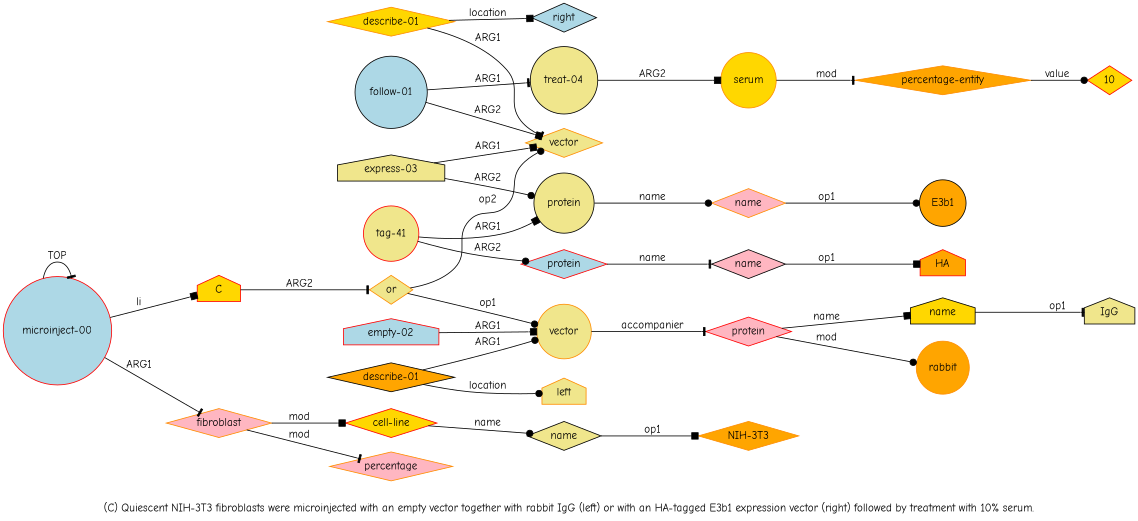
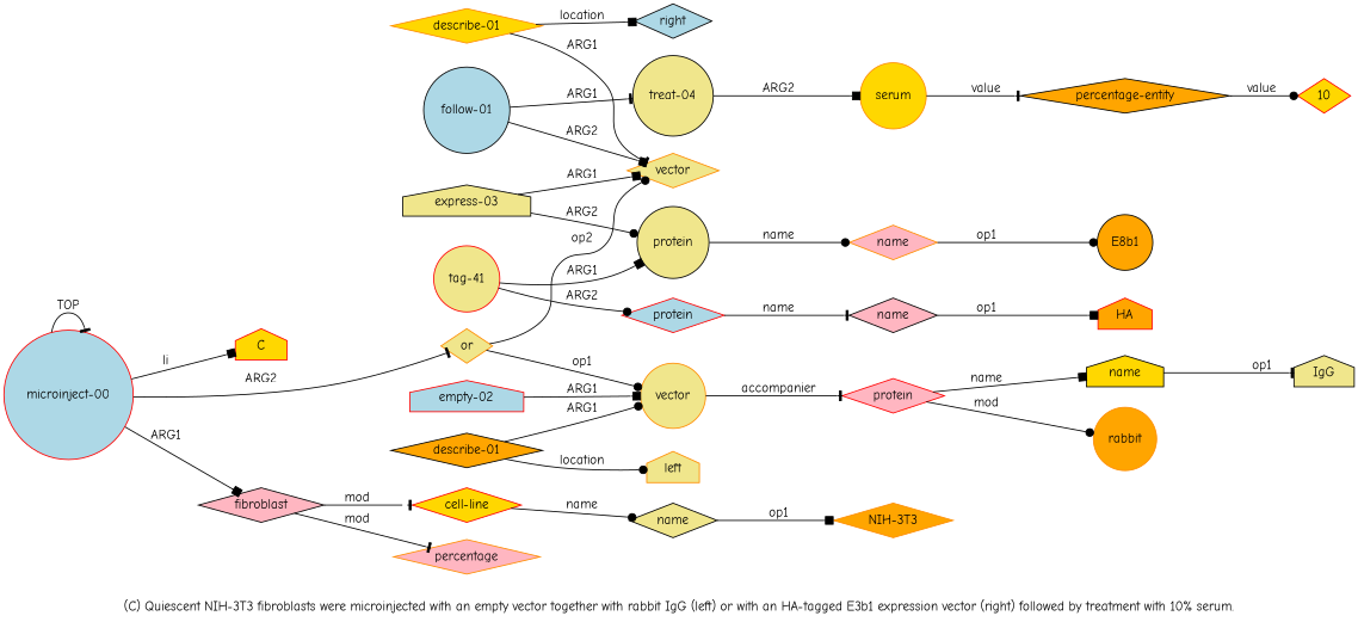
  digraph {
    fontname="Comic Neue"
    label="(C) Quiescent NIH-3T3 fibroblasts were microinjected with an empty vector together with rabbit IgG (left) or with an HA-tagged E3b1 expression vector (right) followed by treatment with 10% serum."
    rankdir=LR
    node [color=black fillcolor=khaki fontname="Comic Neue" gold_ind=-1 gold_label=name shape=diamond style=filled test_ind=-1 test_label=name]
    edge [arrowhead=box color=black fontname="Comic Neue" gold_label=ARG1 test_label=ARG1]
    n1 [color=darkorange fillcolor=gold gold_ind=20 gold_label="describe-01" label="describe-01" test_ind=20 test_label="describe-01"]
    n2 [fillcolor=lightblue gold_ind=21 gold_label=right label=right test_ind=21 test_label=right]
    n3 [color=darkorange gold_ind=13 gold_label=vector label=vector test_ind=13 test_label=vector]
    n4 [fillcolor=lightblue gold_ind=22 gold_label="follow-01" label="follow-01" shape=circle test_ind=22 test_label="follow-01"]
    n5 [gold_ind=23 gold_label="treat-04" label="treat-04" shape=circle test_ind=23 test_label="treat-04"]
    n6 [color=darkorange fillcolor=gold gold_ind=24 gold_label=serum label=serum shape=circle test_ind=24 test_label=serum]
-   n7 [color=darkorange fillcolor=orange gold_ind=25 gold_label="percentage-entity" label="percentage-entity" test_ind=25 test_label="percentage-entity"]
+   n7 [fillcolor=orange gold_ind=25 gold_label="percentage-entity" label="percentage-entity" test_ind=25 test_label="percentage-entity"]
    n8 [color=red fillcolor=gold gold_label=10 label=10 test_label=10]
    n9 [color=red fillcolor=gold gold_ind=26 gold_label=C label=C shape=house test_ind=26 test_label=C]
    n10 [color=red fillcolor=orange gold_label=HA label=HA shape=house test_label=HA]
    n11 [gold_label=IgG label=IgG shape=house test_label=IgG]
    n12 [gold_ind=15 gold_label=protein label=protein shape=circle test_ind=15 test_label=protein]
    n13 [color=darkorange fillcolor=lightpink gold_ind=16 label=name test_ind=16]
-   n14 [fillcolor=orange gold_label=E3b1 label=E3b1 shape=circle test_label=E3b1]
+   n14 [fillcolor=orange gold_label=E3b1 label=E8b1 shape=circle test_label=E3b1]
    n15 [gold_ind=14 gold_label="express-03" label="express-03" shape=house test_ind=14 test_label="express-03"]
    n16 [color=red gold_ind=17 gold_label="tag-01" label="tag-41" shape=circle test_ind=17 test_label="tag-01"]
    n17 [color=red fillcolor=lightblue gold_ind=18 gold_label=protein label=protein test_ind=18 test_label=protein]
    n18 [fillcolor=lightpink gold_ind=19 label=name test_ind=19]
    n19 [fillcolor=orange gold_ind=11 gold_label="describe-01" label="describe-01" test_ind=11 test_label="describe-01"]
    n20 [color=darkorange gold_ind=12 gold_label=left label=left shape=house test_ind=12 test_label=left]
    n21 [color=darkorange gold_ind=6 gold_label=vector label=vector shape=circle test_ind=6 test_label=vector]
    n22 [color=red fillcolor=lightpink gold_ind=8 gold_label=protein label=protein test_ind=8 test_label=protein]
    n23 [color=darkorange fillcolor=orange gold_ind=10 gold_label=rabbit label=rabbit shape=circle test_ind=10 test_label=rabbit]
    n24 [fillcolor=gold gold_ind=9 label=name shape=house test_ind=9]
-   n25 [color=darkorange fillcolor=lightpink gold_ind=1 gold_label=fibroblast label=fibroblast test_ind=1 test_label=fibroblast]
+   n25 [fillcolor=lightpink gold_ind=1 gold_label=fibroblast label=fibroblast test_ind=1 test_label=fibroblast]
    n26 [color=red fillcolor=gold gold_ind=2 gold_label="cell-line" label="cell-line" test_ind=2 test_label="cell-line"]
    n27 [color=darkorange fillcolor=lightpink gold_ind=4 gold_label=quiescent label=percentage test_ind=4 test_label=quiescent]
    n28 [gold_ind=3 label=name test_ind=3]
    n29 [color=darkorange fillcolor=orange gold_label="NIH-3T3" label="NIH-3T3" test_label="NIH-3T3"]
    n30 [color=red fillcolor=lightblue gold_ind=0 gold_label="microinject-00" label="microinject-00" shape=circle test_ind=0 test_label="microinject-00"]
    n31 [color=darkorange gold_ind=5 gold_label=or label=or test_ind=5 test_label=or]
    n32 [color=red fillcolor=lightblue gold_ind=7 gold_label="empty-02" label="empty-02" shape=house test_ind=7 test_label="empty-02"]
    n1 -> n2 [gold_label=location label=location test_label=location]
    n1 -> n3 [arrowhead=tee label=ARG1]
    n4 -> n3 [gold_label=ARG2 label=ARG2 test_label=ARG2]
    n4 -> n5 [arrowhead=tee label=ARG1]
    n5 -> n6 [gold_label=ARG2 label=ARG2 test_label=ARG2]
-   n6 -> n7 [arrowhead=tee gold_label=mod label=mod test_label=mod]
+   n6 -> n7 [arrowhead=tee gold_label=mod label=value test_label=mod]
    n7 -> n8 [arrowhead=dot gold_label=value label=value test_label=value]
    n12 -> n13 [arrowhead=dot gold_label=name label=name test_label=name]
    n13 -> n14 [arrowhead=dot gold_label=op1 label=op1 test_label=op1]
    n15 -> n3 [label=ARG1]
    n15 -> n12 [arrowhead=dot gold_label=ARG2 label=ARG2 test_label=ARG2]
    n16 -> n12 [label=ARG1]
    n16 -> n17 [arrowhead=dot gold_label=ARG2 label=ARG2 test_label=ARG2]
    n17 -> n18 [arrowhead=tee gold_label=name label=name test_label=name]
    n18 -> n10 [gold_label=op1 label=op1 test_label=op1]
    n19 -> n20 [arrowhead=dot gold_label=location label=location test_label=location]
    n19 -> n21 [arrowhead=dot label=ARG1]
    n21 -> n22 [arrowhead=tee gold_label=accompanier label=accompanier test_label=accompanier]
    n22 -> n23 [arrowhead=dot gold_label=mod label=mod test_label=mod]
    n22 -> n24 [gold_label=name label=name test_label=name]
    n24 -> n11 [arrowhead=tee gold_label=op1 label=op1 test_label=op1]
-   n25 -> n26 [gold_label=mod label=mod test_label=mod]
+   n25 -> n26 [arrowhead=tee gold_label=mod label=mod test_label=mod]
    n25 -> n27 [arrowhead=tee gold_label=mod label=mod test_label=mod]
    n26 -> n28 [arrowhead=dot gold_label=name label=name test_label=name]
    n28 -> n29 [gold_label=op1 label=op1 test_label=op1]
    n30 -> n9 [gold_label=li label=li test_label=li]
-   n30 -> n25 [arrowhead=tee label=ARG1]
+   n30 -> n25 [label=ARG1]
    n30 -> n30 [arrowhead=tee gold_label=TOP label=TOP test_label=TOP]
-   n9 -> n31 [arrowhead=tee gold_label=ARG2 label=ARG2 test_label=ARG2]
+   n30 -> n31 [arrowhead=tee gold_label=ARG2 label=ARG2 test_label=ARG2]
    n31 -> n3 [arrowhead=dot gold_label=op2 label=op2 test_label=op2]
    n31 -> n21 [arrowhead=dot gold_label=op1 label=op1 test_label=op1]
    n32 -> n21 [label=ARG1]
  }
